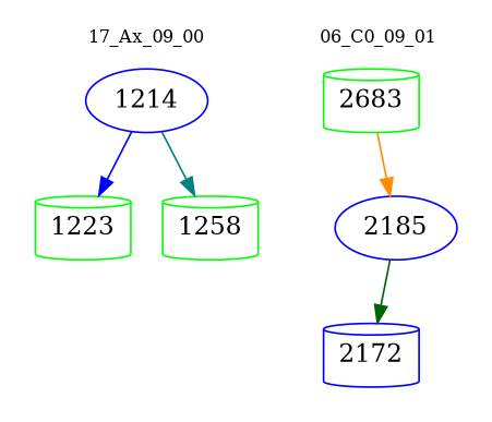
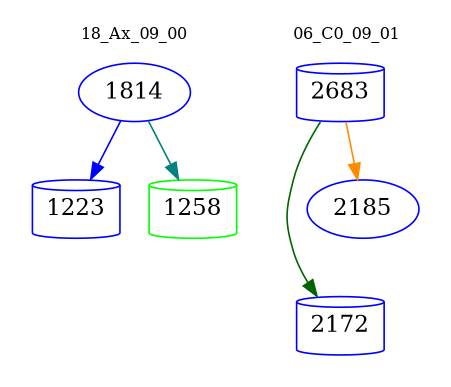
  digraph {
    node [color=blue shape=cylinder]
-   n1 [label=1214 shape=ellipse]
-   n2 [color=green label=1223]
+   n1 [label=1814 shape=ellipse]
+   n2 [label=1223]
    n3 [color=green label=1258]
-   n4 [color=green label=2683]
+   n4 [label=2683]
    n5 [label=2172]
    n6 [label=2185 shape=ellipse]
    subgraph cluster_1 {
      color=white
      fontsize=10
-     label="17_Ax_09_00"
+     label="18_Ax_09_00"
      n1
      n2
      n3
    }
    subgraph cluster_2 {
      color=white
      fontsize=10
      label="06_C0_09_01"
      n4
      n5
      n6
    }
    n1 -> n2 [color=blue]
    n1 -> n3 [color=teal]
-   n6 -> n5 [color=darkgreen]
+   n4 -> n5 [color=darkgreen]
    n4 -> n6 [color=darkorange]
  }
